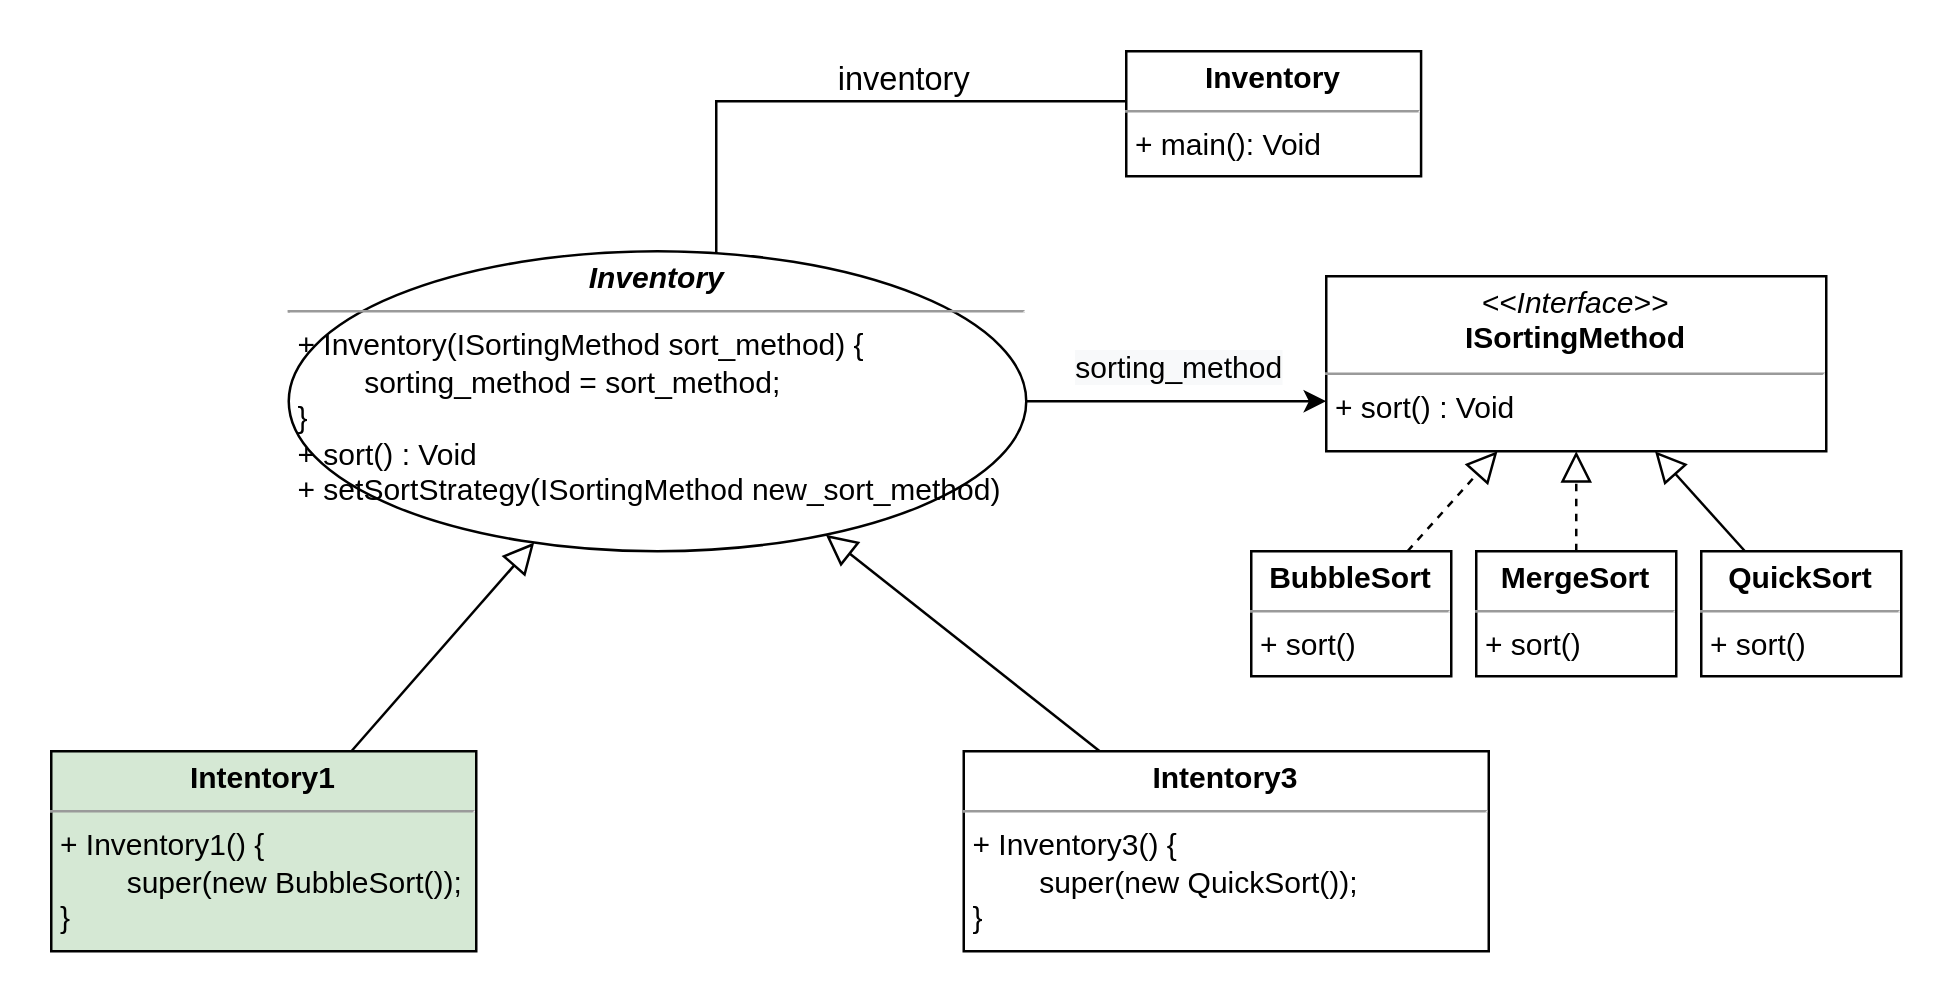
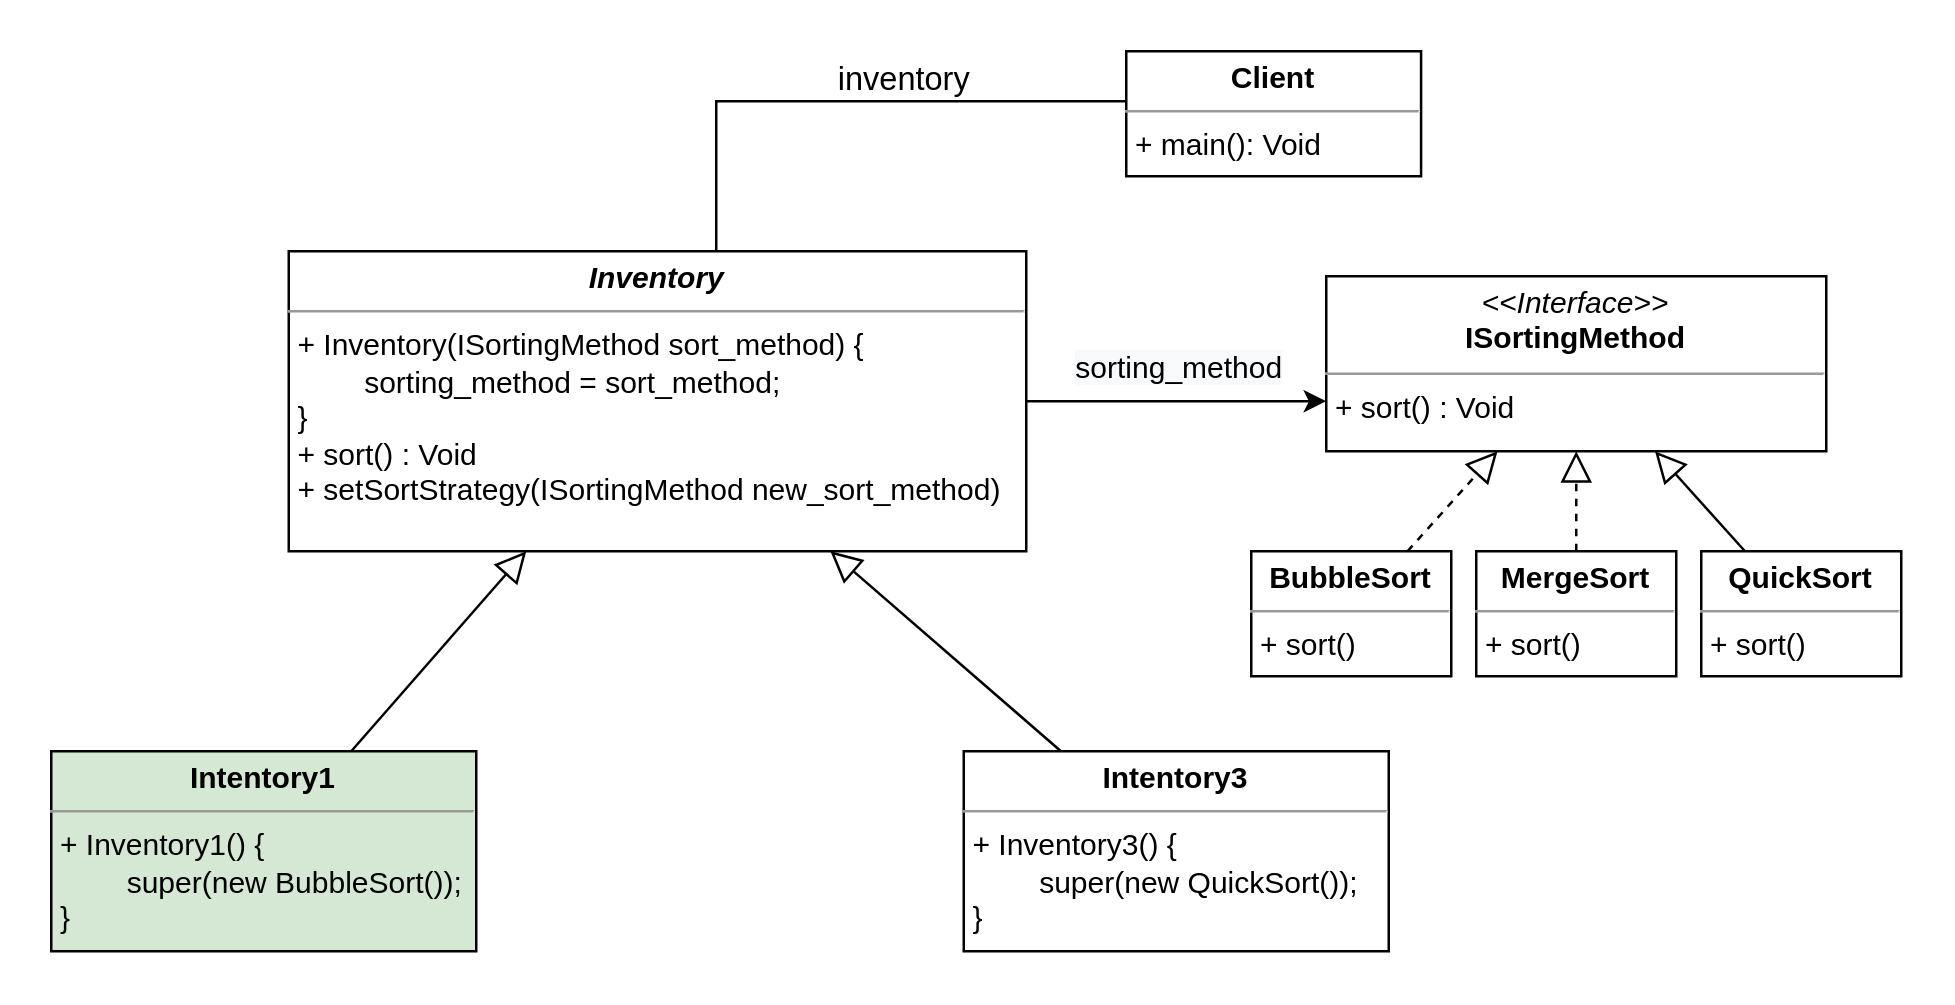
  <mxCell id="0" />
  <mxCell id="1" parent="0" />
  <mxCell id="2" style="edgeStyle=orthogonalEdgeStyle;rounded=0;orthogonalLoop=1;jettySize=auto;html=1;" edge="1" parent="1" source="4" target="13"><mxGeometry relative="1" as="geometry"><Array as="points"><mxPoint x="690" y="110" /><mxPoint x="690" y="110" /></Array></mxGeometry></mxCell>
  <mxCell id="3" value="&lt;span style=&quot;font-size: 12px ; text-align: left ; background-color: rgb(248 , 249 , 250)&quot;&gt;sorting_method&lt;/span&gt;" style="edgeLabel;html=1;align=center;verticalAlign=middle;resizable=0;points=[];fontSize=13;" vertex="1" connectable="0" parent="2"><mxGeometry x="-0.157" y="-1" relative="1" as="geometry"><mxPoint x="9" y="-16" as="offset" /></mxGeometry></mxCell>
- <mxCell id="4" value="&lt;p style=&quot;margin: 0px ; margin-top: 4px ; text-align: center&quot;&gt;&lt;b&gt;&lt;i&gt;Inventory&lt;/i&gt;&lt;/b&gt;&lt;/p&gt;&lt;hr size=&quot;1&quot;&gt;&lt;p style=&quot;margin: 0px ; margin-left: 4px&quot;&gt;+ Inventory(ISortingMethod sort_method) {&lt;/p&gt;&lt;p style=&quot;margin: 0px ; margin-left: 4px&quot;&gt;&lt;span&gt;&#09;&lt;/span&gt;&lt;span style=&quot;white-space: pre&quot;&gt;&#09;&lt;/span&gt;sorting_method = sort_method;&lt;br&gt;&lt;/p&gt;&lt;p style=&quot;margin: 0px ; margin-left: 4px&quot;&gt;}&lt;/p&gt;&lt;p style=&quot;margin: 0px 0px 0px 4px&quot;&gt;+ sort() : Void&lt;/p&gt;&lt;p style=&quot;margin: 0px 0px 0px 4px&quot;&gt;&lt;span&gt;+ &lt;/span&gt;&lt;span&gt;setSortStrategy(ISortingMethod new_sort_method)&lt;/span&gt;&lt;/p&gt;" style="ellipse;verticalAlign=top;align=left;overflow=fill;fontSize=12;fontFamily=Helvetica;html=1;" vertex="1" parent="1"><mxGeometry x="115" y="100" width="295" height="120" as="geometry" /></mxCell>
+ <mxCell id="4" value="&lt;p style=&quot;margin: 0px ; margin-top: 4px ; text-align: center&quot;&gt;&lt;b&gt;&lt;i&gt;Inventory&lt;/i&gt;&lt;/b&gt;&lt;/p&gt;&lt;hr size=&quot;1&quot;&gt;&lt;p style=&quot;margin: 0px ; margin-left: 4px&quot;&gt;+ Inventory(ISortingMethod sort_method) {&lt;/p&gt;&lt;p style=&quot;margin: 0px ; margin-left: 4px&quot;&gt;&lt;span&gt;&#09;&lt;/span&gt;&lt;span style=&quot;white-space: pre&quot;&gt;&#09;&lt;/span&gt;sorting_method = sort_method;&lt;br&gt;&lt;/p&gt;&lt;p style=&quot;margin: 0px ; margin-left: 4px&quot;&gt;}&lt;/p&gt;&lt;p style=&quot;margin: 0px 0px 0px 4px&quot;&gt;+ sort() : Void&lt;/p&gt;&lt;p style=&quot;margin: 0px 0px 0px 4px&quot;&gt;&lt;span&gt;+ &lt;/span&gt;&lt;span&gt;setSortStrategy(ISortingMethod new_sort_method)&lt;/span&gt;&lt;/p&gt;" style="verticalAlign=top;align=left;overflow=fill;fontSize=12;fontFamily=Helvetica;html=1;" vertex="1" parent="1"><mxGeometry x="115" y="100" width="295" height="120" as="geometry" /></mxCell>
  <mxCell id="5" style="edgeStyle=orthogonalEdgeStyle;rounded=0;orthogonalLoop=1;jettySize=auto;html=1;fontSize=20;endArrow=none;endFill=0;" edge="1" parent="1" source="7" target="4"><mxGeometry relative="1" as="geometry"><Array as="points"><mxPoint x="286" y="40" /></Array></mxGeometry></mxCell>
  <mxCell id="6" value="inventory" style="edgeLabel;html=1;align=center;verticalAlign=middle;resizable=0;points=[];fontSize=13;" vertex="1" connectable="0" parent="5"><mxGeometry x="-0.495" relative="1" as="geometry"><mxPoint x="-33" y="-10" as="offset" /></mxGeometry></mxCell>
- <mxCell id="7" value="&lt;p style=&quot;margin: 0px ; margin-top: 4px ; text-align: center&quot;&gt;&lt;b&gt;Inventory&lt;/b&gt;&lt;/p&gt;&lt;hr size=&quot;1&quot;&gt;&lt;p style=&quot;margin: 0px ; margin-left: 4px&quot;&gt;&lt;/p&gt;&lt;p style=&quot;margin: 0px ; margin-left: 4px&quot;&gt;+&amp;nbsp;main(): Void&lt;/p&gt;" style="verticalAlign=top;align=left;overflow=fill;fontSize=12;fontFamily=Helvetica;html=1;" vertex="1" parent="1"><mxGeometry x="450" y="20" width="117.93" height="50" as="geometry" /></mxCell>
+ <mxCell id="7" value="&lt;p style=&quot;margin: 0px ; margin-top: 4px ; text-align: center&quot;&gt;&lt;b&gt;Client&lt;/b&gt;&lt;/p&gt;&lt;hr size=&quot;1&quot;&gt;&lt;p style=&quot;margin: 0px ; margin-left: 4px&quot;&gt;&lt;/p&gt;&lt;p style=&quot;margin: 0px ; margin-left: 4px&quot;&gt;+&amp;nbsp;main(): Void&lt;/p&gt;" style="verticalAlign=top;align=left;overflow=fill;fontSize=12;fontFamily=Helvetica;html=1;" vertex="1" parent="1"><mxGeometry x="450" y="20" width="117.93" height="50" as="geometry" /></mxCell>
  <mxCell id="8" style="rounded=0;orthogonalLoop=1;jettySize=auto;html=1;fontSize=11;endArrow=block;endFill=0;endSize=10;" edge="1" parent="1" source="9" target="4"><mxGeometry relative="1" as="geometry" /></mxCell>
  <mxCell id="9" value="&lt;p style=&quot;margin: 0px ; margin-top: 4px ; text-align: center&quot;&gt;&lt;b&gt;Intentory1&lt;/b&gt;&lt;/p&gt;&lt;hr size=&quot;1&quot;&gt;&lt;p style=&quot;margin: 0px ; margin-left: 4px&quot;&gt;&lt;span&gt;+ Inventory1() {&lt;/span&gt;&lt;br&gt;&lt;/p&gt;&lt;p style=&quot;margin: 0px ; margin-left: 4px&quot;&gt;&lt;span style=&quot;white-space: pre&quot;&gt;&#09;&lt;/span&gt;super(new BubbleSort());&lt;br&gt;&lt;/p&gt;&lt;p style=&quot;margin: 0px ; margin-left: 4px&quot;&gt;}&lt;/p&gt;" style="verticalAlign=top;align=left;overflow=fill;fontSize=12;fontFamily=Helvetica;html=1;fillColor=#d5e8d4;" vertex="1" parent="1"><mxGeometry x="20" y="300" width="170" height="80" as="geometry" /></mxCell>
  <mxCell id="10" style="edgeStyle=none;rounded=0;orthogonalLoop=1;jettySize=auto;html=1;endFill=0;endArrow=block;endSize=10;" edge="1" parent="1" source="11" target="4"><mxGeometry relative="1" as="geometry" /></mxCell>
- <mxCell id="11" value="&lt;p style=&quot;margin: 0px ; margin-top: 4px ; text-align: center&quot;&gt;&lt;b&gt;Intentory3&lt;/b&gt;&lt;/p&gt;&lt;hr size=&quot;1&quot;&gt;&lt;p style=&quot;margin: 0px ; margin-left: 4px&quot;&gt;&lt;span&gt;+ Inventory3() {&lt;/span&gt;&lt;br&gt;&lt;/p&gt;&lt;p style=&quot;margin: 0px ; margin-left: 4px&quot;&gt;&lt;span style=&quot;white-space: pre&quot;&gt;&#09;&lt;/span&gt;super(new QuickSort());&lt;br&gt;&lt;/p&gt;&lt;p style=&quot;margin: 0px ; margin-left: 4px&quot;&gt;}&lt;/p&gt;" style="verticalAlign=top;align=left;overflow=fill;fontSize=12;fontFamily=Helvetica;html=1;" vertex="1" parent="1"><mxGeometry x="385" y="300" width="210" height="80" as="geometry" /></mxCell>
+ <mxCell id="11" value="&lt;p style=&quot;margin: 0px ; margin-top: 4px ; text-align: center&quot;&gt;&lt;b&gt;Intentory3&lt;/b&gt;&lt;/p&gt;&lt;hr size=&quot;1&quot;&gt;&lt;p style=&quot;margin: 0px ; margin-left: 4px&quot;&gt;&lt;span&gt;+ Inventory3() {&lt;/span&gt;&lt;br&gt;&lt;/p&gt;&lt;p style=&quot;margin: 0px ; margin-left: 4px&quot;&gt;&lt;span style=&quot;white-space: pre&quot;&gt;&#09;&lt;/span&gt;super(new QuickSort());&lt;br&gt;&lt;/p&gt;&lt;p style=&quot;margin: 0px ; margin-left: 4px&quot;&gt;}&lt;/p&gt;" style="verticalAlign=top;align=left;overflow=fill;fontSize=12;fontFamily=Helvetica;html=1;" vertex="1" parent="1"><mxGeometry x="385" y="300" width="170" height="80" as="geometry" /></mxCell>
  <mxCell id="12" value="" style="group" vertex="1" connectable="0" parent="1"><mxGeometry x="500" y="110" width="260" height="160" as="geometry" /></mxCell>
  <mxCell id="13" value="&lt;p style=&quot;margin: 0px ; margin-top: 4px ; text-align: center&quot;&gt;&lt;i&gt;&amp;lt;&amp;lt;Interface&amp;gt;&amp;gt;&lt;/i&gt;&lt;br&gt;&lt;b&gt;ISortingMethod&lt;/b&gt;&lt;/p&gt;&lt;hr size=&quot;1&quot;&gt;&lt;p style=&quot;margin: 0px ; margin-left: 4px&quot;&gt;&lt;/p&gt;&lt;p style=&quot;margin: 0px ; margin-left: 4px&quot;&gt;+ sort() : Void&lt;br&gt;&lt;/p&gt;" style="verticalAlign=top;align=left;overflow=fill;fontSize=12;fontFamily=Helvetica;html=1;" vertex="1" parent="12"><mxGeometry x="30" width="200" height="70" as="geometry" /></mxCell>
  <mxCell id="14" value="&lt;p style=&quot;margin: 0px ; margin-top: 4px ; text-align: center&quot;&gt;&lt;b&gt;BubbleSort&lt;/b&gt;&lt;/p&gt;&lt;hr size=&quot;1&quot;&gt;&lt;p style=&quot;margin: 0px ; margin-left: 4px&quot;&gt;&lt;span&gt;+ sort()&lt;/span&gt;&lt;/p&gt;" style="verticalAlign=top;align=left;overflow=fill;fontSize=12;fontFamily=Helvetica;html=1;" vertex="1" parent="12"><mxGeometry y="110" width="80" height="50" as="geometry" /></mxCell>
  <mxCell id="15" value="&lt;p style=&quot;margin: 0px ; margin-top: 4px ; text-align: center&quot;&gt;&lt;b&gt;MergeSort&lt;/b&gt;&lt;/p&gt;&lt;hr size=&quot;1&quot;&gt;&lt;p style=&quot;margin: 0px ; margin-left: 4px&quot;&gt;&lt;span&gt;+ sort()&lt;/span&gt;&lt;/p&gt;" style="verticalAlign=top;align=left;overflow=fill;fontSize=12;fontFamily=Helvetica;html=1;" vertex="1" parent="12"><mxGeometry x="90" y="110" width="80" height="50" as="geometry" /></mxCell>
  <mxCell id="16" value="&lt;p style=&quot;margin: 0px ; margin-top: 4px ; text-align: center&quot;&gt;&lt;b&gt;QuickSort&lt;/b&gt;&lt;/p&gt;&lt;hr size=&quot;1&quot;&gt;&lt;p style=&quot;margin: 0px ; margin-left: 4px&quot;&gt;&lt;span&gt;+ sort()&lt;/span&gt;&lt;/p&gt;" style="verticalAlign=top;align=left;overflow=fill;fontSize=12;fontFamily=Helvetica;html=1;" vertex="1" parent="12"><mxGeometry x="180" y="110" width="80" height="50" as="geometry" /></mxCell>
  <mxCell id="17" style="rounded=0;orthogonalLoop=1;jettySize=auto;html=1;dashed=1;endArrow=block;endFill=0;endSize=10;" edge="1" parent="12" source="14" target="13"><mxGeometry x="65.07" y="35" as="geometry" /></mxCell>
  <mxCell id="18" style="rounded=0;orthogonalLoop=1;jettySize=auto;html=1;dashed=1;endFill=0;endArrow=block;endSize=10;" edge="1" parent="12" source="15" target="13"><mxGeometry x="65.07" y="35" as="geometry" /></mxCell>
  <mxCell id="19" style="rounded=0;orthogonalLoop=1;jettySize=auto;html=1;dashed=0;endFill=0;endArrow=block;endSize=10;" edge="1" parent="12" source="16" target="13"><mxGeometry x="65.07" y="35" as="geometry" /></mxCell>
